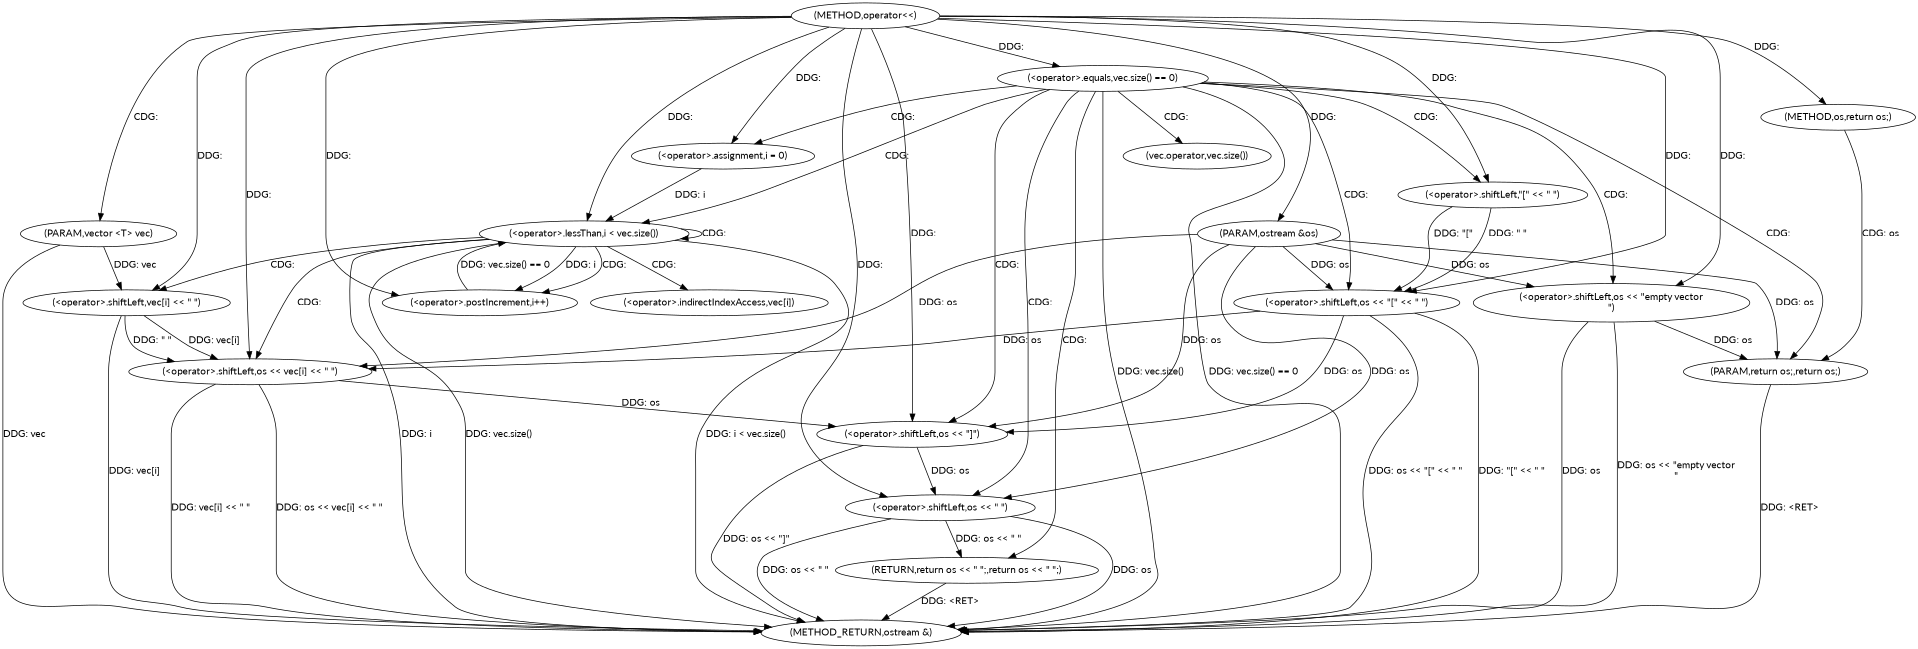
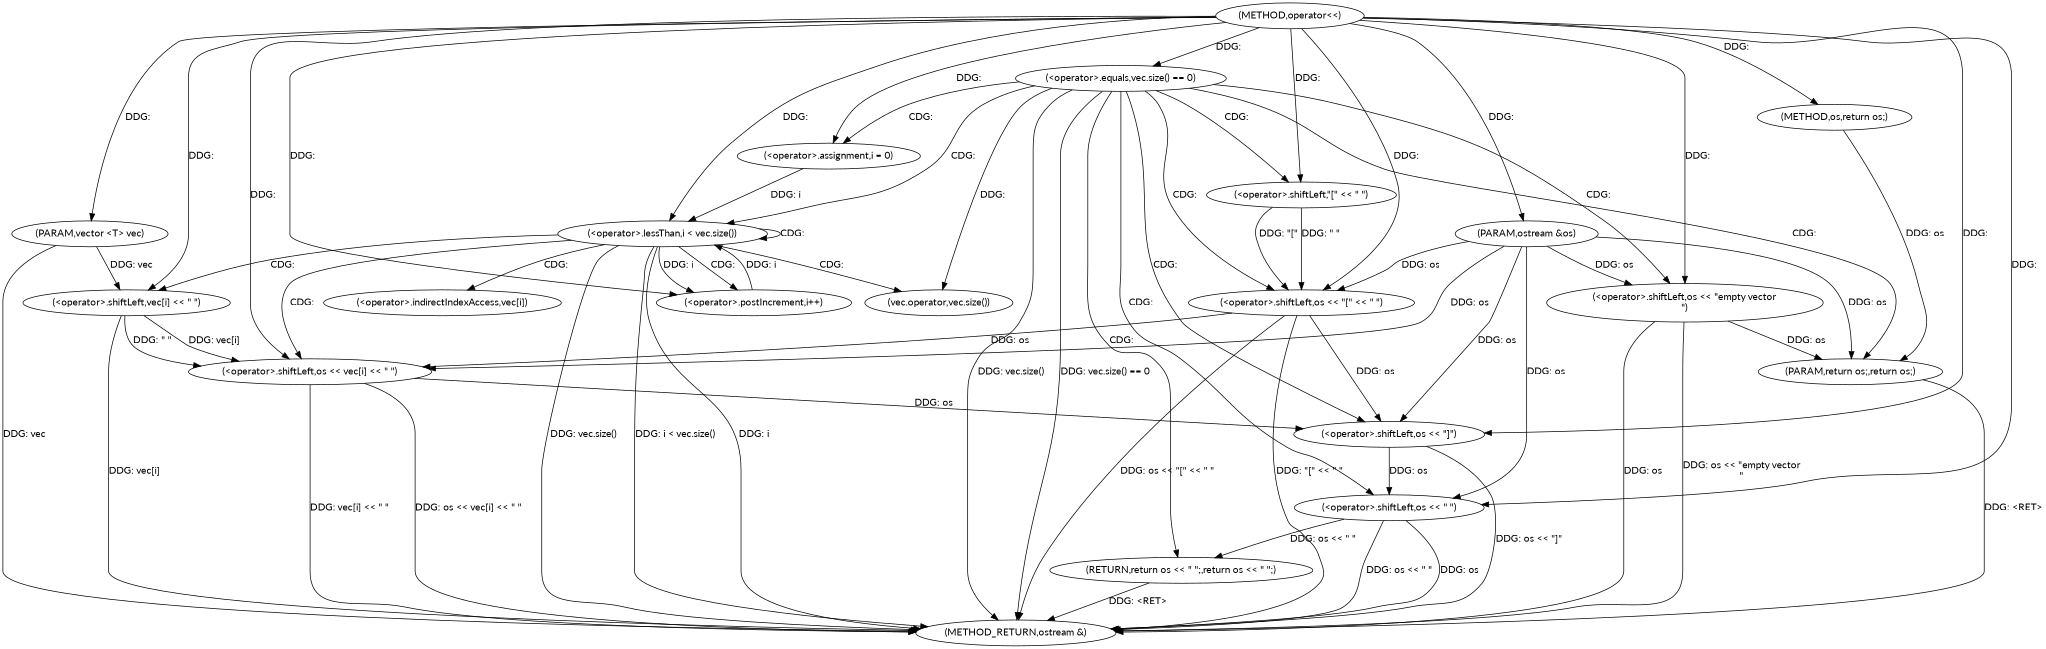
  digraph {
    fontname=Lato
    node [fontname=Lato]
    edge [fontname=Lato]
    n1 [label="(METHOD,operator<<)"]
    n2 [label="(PARAM,ostream &os)"]
    n3 [label="(PARAM,vector <T> vec)"]
    n4 [label="(<operator>.shiftLeft,os << \"[\" << \" \")"]
    n5 [label="(<operator>.shiftLeft,os << \"]\")"]
    n6 [label="(<operator>.equals,vec.size() == 0)"]
    n7 [label="(<operator>.assignment,i = 0)"]
    n8 [label="(<operator>.lessThan,i < vec.size())"]
    n9 [label="(<operator>.postIncrement,i++)"]
    n10 [label="(<operator>.shiftLeft,os << \" \")"]
    n11 [label="(<operator>.shiftLeft,os << \"empty vector\n\")"]
    n12 [label="(<operator>.shiftLeft,\"[\" << \" \")"]
    n13 [label="(<operator>.shiftLeft,os << vec[i] << \" \")"]
    n14 [label="(METHOD,os,return os;)"]
    n15 [label="(<operator>.shiftLeft,vec[i] << \" \")"]
    n16 [label="(PARAM,return os;,return os;)"]
    n17 [label="(METHOD_RETURN,ostream &)"]
    n18 [label="(RETURN,return os << \" \";,return os << \" \";)"]
    n19 [label="(vec.operator,vec.size())"]
    n20 [label="(<operator>.indirectIndexAccess,vec[i])"]
    n1 -> n2 [label="DDG: "]
-   n1 -> n3 [label="CDG: "]
+   n1 -> n3 [label="DDG: "]
    n1 -> n4 [label="DDG: "]
    n1 -> n5 [label="DDG: "]
    n1 -> n6 [label="DDG: "]
    n1 -> n7 [label="DDG: "]
    n1 -> n8 [label="DDG: "]
    n1 -> n9 [label="DDG: "]
    n1 -> n10 [label="DDG: "]
    n1 -> n11 [label="DDG: "]
    n1 -> n12 [label="DDG: "]
    n1 -> n13 [label="DDG: "]
    n1 -> n14 [label="DDG: "]
    n1 -> n15 [label="DDG: "]
    n2 -> n4 [label="DDG: os"]
    n2 -> n5 [label="DDG: os"]
    n2 -> n10 [label="DDG: os"]
    n2 -> n11 [label="DDG: os"]
    n2 -> n13 [label="DDG: os"]
    n2 -> n16 [label="DDG: os"]
    n3 -> n15 [label="DDG: vec"]
    n3 -> n17 [label="DDG: vec"]
    n4 -> n5 [label="DDG: os"]
    n4 -> n13 [label="DDG: os"]
    n4 -> n17 [label="DDG: \"[\" << \" \""]
    n4 -> n17 [label="DDG: os << \"[\" << \" \""]
    n5 -> n10 [label="DDG: os"]
    n5 -> n17 [label="DDG: os << \"]\""]
    n6 -> n4 [label="CDG: "]
    n6 -> n5 [label="CDG: "]
    n6 -> n7 [label="CDG: "]
    n6 -> n8 [label="CDG: "]
    n6 -> n10 [label="CDG: "]
    n6 -> n11 [label="CDG: "]
    n6 -> n12 [label="CDG: "]
    n6 -> n16 [label="CDG: "]
    n6 -> n17 [label="DDG: vec.size()"]
    n6 -> n17 [label="DDG: vec.size() == 0"]
    n6 -> n18 [label="CDG: "]
-   n6 -> n19 [label="CDG: "]
+   n6 -> n19 [label="DDG: "]
    n7 -> n8 [label="DDG: i"]
    n8 -> n8 [label="CDG: "]
    n8 -> n9 [label="DDG: i"]
    n8 -> n9 [label="CDG: "]
    n8 -> n13 [label="CDG: "]
    n8 -> n15 [label="CDG: "]
    n8 -> n17 [label="DDG: i"]
    n8 -> n17 [label="DDG: vec.size()"]
    n8 -> n17 [label="DDG: i < vec.size()"]
+   n8 -> n19 [label="CDG: "]
    n8 -> n20 [label="CDG: "]
-   n9 -> n8 [label="DDG: vec.size() == 0"]
+   n9 -> n8 [label="DDG: i"]
    n10 -> n17 [label="DDG: os"]
    n10 -> n17 [label="DDG: os << \" \""]
    n10 -> n18 [label="DDG: os << \" \""]
    n11 -> n16 [label="DDG: os"]
    n11 -> n17 [label="DDG: os"]
    n11 -> n17 [label="DDG: os << \"empty vector\n\""]
    n12 -> n4 [label="DDG: \" \""]
    n12 -> n4 [label="DDG: \"[\""]
    n13 -> n5 [label="DDG: os"]
    n13 -> n17 [label="DDG: vec[i] << \" \""]
    n13 -> n17 [label="DDG: os << vec[i] << \" \""]
-   n14 -> n16 [label="CDG: os"]
+   n14 -> n16 [label="DDG: os"]
    n15 -> n13 [label="DDG: \" \""]
    n15 -> n13 [label="DDG: vec[i]"]
    n15 -> n17 [label="DDG: vec[i]"]
    n16 -> n17 [label="DDG: <RET>"]
    n18 -> n17 [label="DDG: <RET>"]
  }
